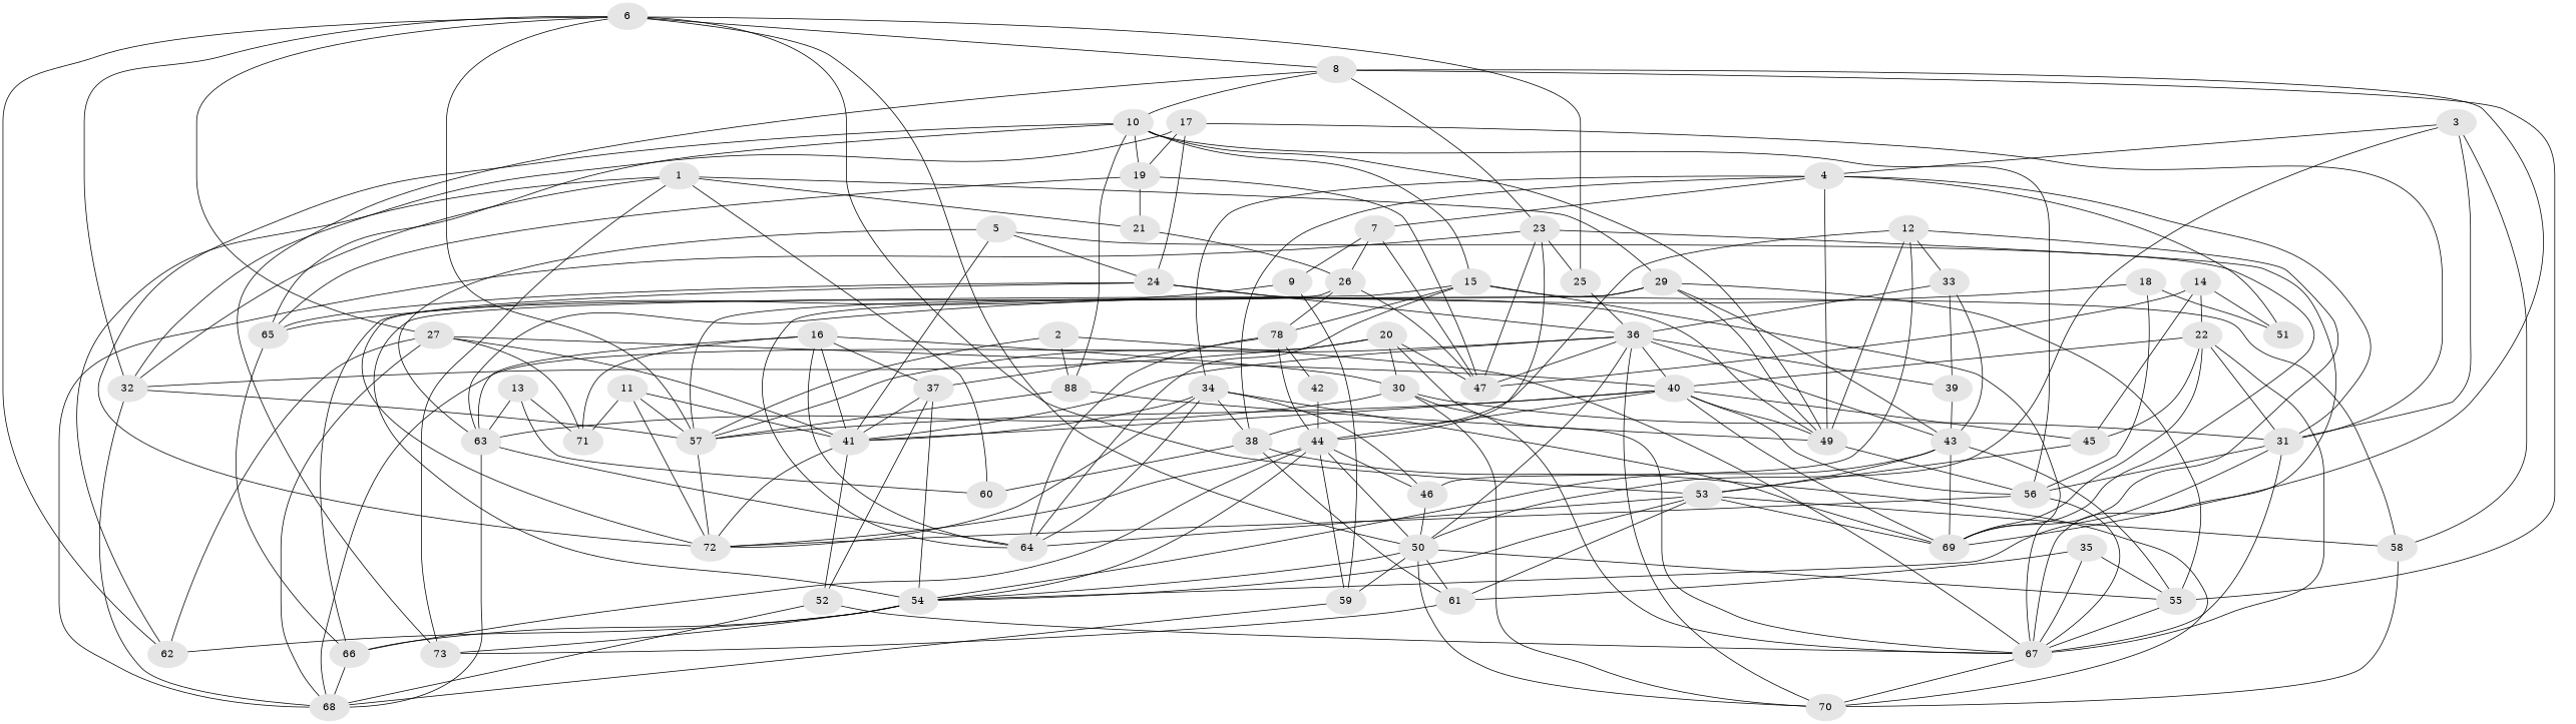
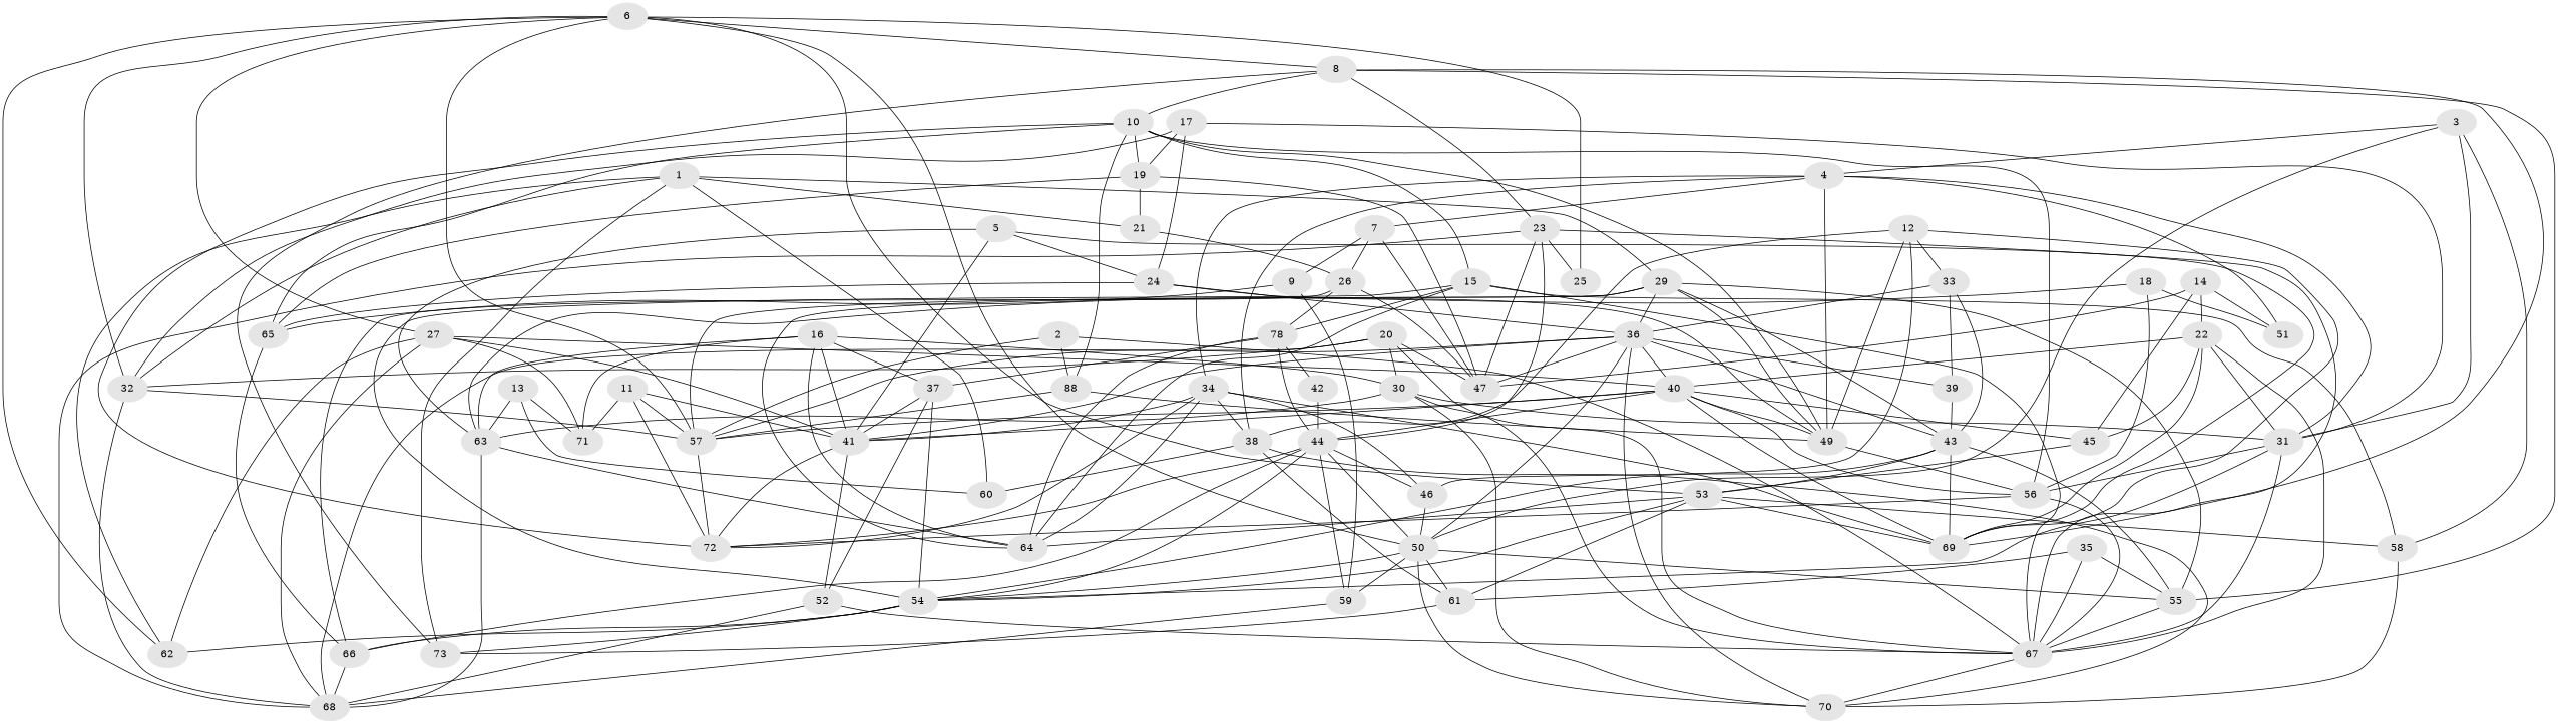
  graph {
    node [color=gray90 style=filled]
    edge [weight=1.0]
    1
    21
    29
    32
    60
    62
    73
    26
    57
    49
    55
    43
    64
    68
    n15 [label=88]
    2
    67
    72
    70
    3
    4
    31
    50
    58
    7
    34
    38
    51
    56
    54
    59
    61
    9
    47
    41
    69
    46
    5
    24
    63
    65
    36
    52
    6
    8
    25
    27
    53
    10
    23
    71
    40
    n53 [label=78]
    66
    15
    19
    44
    11
    12
    33
    39
    13
    14
    22
    45
    37
    42
    16
    30
    17
    18
    20
    35
    1 -- 21
    1 -- 29
    1 -- 32
    1 -- 60
    1 -- 62
    1 -- 73
    21 -- 26
    29 -- 57
    29 -- 49
    29 -- 55
    29 -- 43
    29 -- 64
    32 -- 57 [weight=2.0]
    32 -- 68
    26 -- 47
    26 -- n53
    26 -- 66
    57 -- 72
    49 -- 56
    55 -- 67
    43 -- 55
    43 -- 54
    43 -- 69
    43 -- 53
    n15 -- 57
    n15 -- 49
    2 -- 57
    2 -- n15
    2 -- 67
    67 -- 70
    3 -- 4
    3 -- 31
    3 -- 50
    3 -- 58
    4 -- 49
    4 -- 31
    4 -- 7
    4 -- 34
    4 -- 38
    4 -- 51
    31 -- 67
    31 -- 56
    31 -- 54
    50 -- 55
    50 -- 70
    50 -- 54
    50 -- 59
    50 -- 61
    58 -- 70
    7 -- 26
    7 -- 9
    7 -- 47
    34 -- 64
    34 -- 72
    34 -- 38
    34 -- 41
    34 -- 69
    34 -- 46
    38 -- 60
    38 -- 70
    38 -- 61
    56 -- 67
    56 -- 72
    54 -- 62
    54 -- 73 [weight=2.0]
    54 -- 66
    59 -- 68
    61 -- 73
    9 -- 59
    9 -- 65
    41 -- 72
    41 -- 52
    46 -- 50
    5 -- 41
    5 -- 69
    5 -- 24
    5 -- 63
    24 -- 49
-   24 -- 72
    24 -- 65
    24 -- 36
    63 -- 64
    63 -- 68
    65 -- 66
    36 -- 57
    36 -- 43 [weight=2.0]
    36 -- 70
    36 -- 50
    36 -- 47
    36 -- 41
    36 -- 40
    36 -- 39
    52 -- 68
    52 -- 67
    6 -- 32
    6 -- 62
    6 -- 57
    6 -- 50
    6 -- 8
    6 -- 25
    6 -- 27
    6 -- 53
    8 -- 73
    8 -- 55
    8 -- 69
    8 -- 10
    8 -- 23
-   25 -- 36
+   29 -- 36
    27 -- 62
    27 -- 68
    27 -- 41
    27 -- 71
    27 -- 40
    53 -- 64
    53 -- 58
    53 -- 54
    53 -- 61
    53 -- 69
    10 -- 49
    10 -- n15
    10 -- 72
    10 -- 56
    10 -- 65
    10 -- 15
    10 -- 19
    23 -- 68
    23 -- 67
    23 -- 47
    23 -- 25
    23 -- 44
    40 -- 57
    40 -- 49
    40 -- 56
    40 -- 41
    40 -- 69
    40 -- 44
    40 -- 45
    n53 -- 64
    n53 -- 44
    n53 -- 37
    n53 -- 42 [weight=2.0]
    66 -- 68
    15 -- 64
    15 -- 67
    15 -- 58
    15 -- 54
    15 -- n53
    19 -- 21
    19 -- 47
    19 -- 65
    44 -- 72
    44 -- 50
    44 -- 54
    44 -- 59
    44 -- 46
    44 -- 66
    11 -- 57
    11 -- 72
    11 -- 41
    11 -- 71
    12 -- 49
    12 -- 38
    12 -- 69
    12 -- 46
    12 -- 33
    33 -- 43
    33 -- 36
    33 -- 39
    39 -- 43
    13 -- 60
    13 -- 63
    13 -- 71
    14 -- 51
    14 -- 47
    14 -- 22
    14 -- 45
    22 -- 67
    22 -- 31
    22 -- 69
    22 -- 40
    22 -- 45
    45 -- 53
    37 -- 54
    37 -- 41
    37 -- 52
    42 -- 44
    16 -- 64
    16 -- 41
    16 -- 63
    16 -- 71
    16 -- 37
    16 -- 30
    30 -- 67
    30 -- 70
    30 -- 31
    30 -- 63
    17 -- 32
    17 -- 31
    17 -- 24
    17 -- 19
    18 -- 51
    18 -- 56
    18 -- 63
    20 -- 32
    20 -- 68
    20 -- 67
    20 -- 47
    20 -- 30
    35 -- 55
    35 -- 67
    35 -- 61
  }
